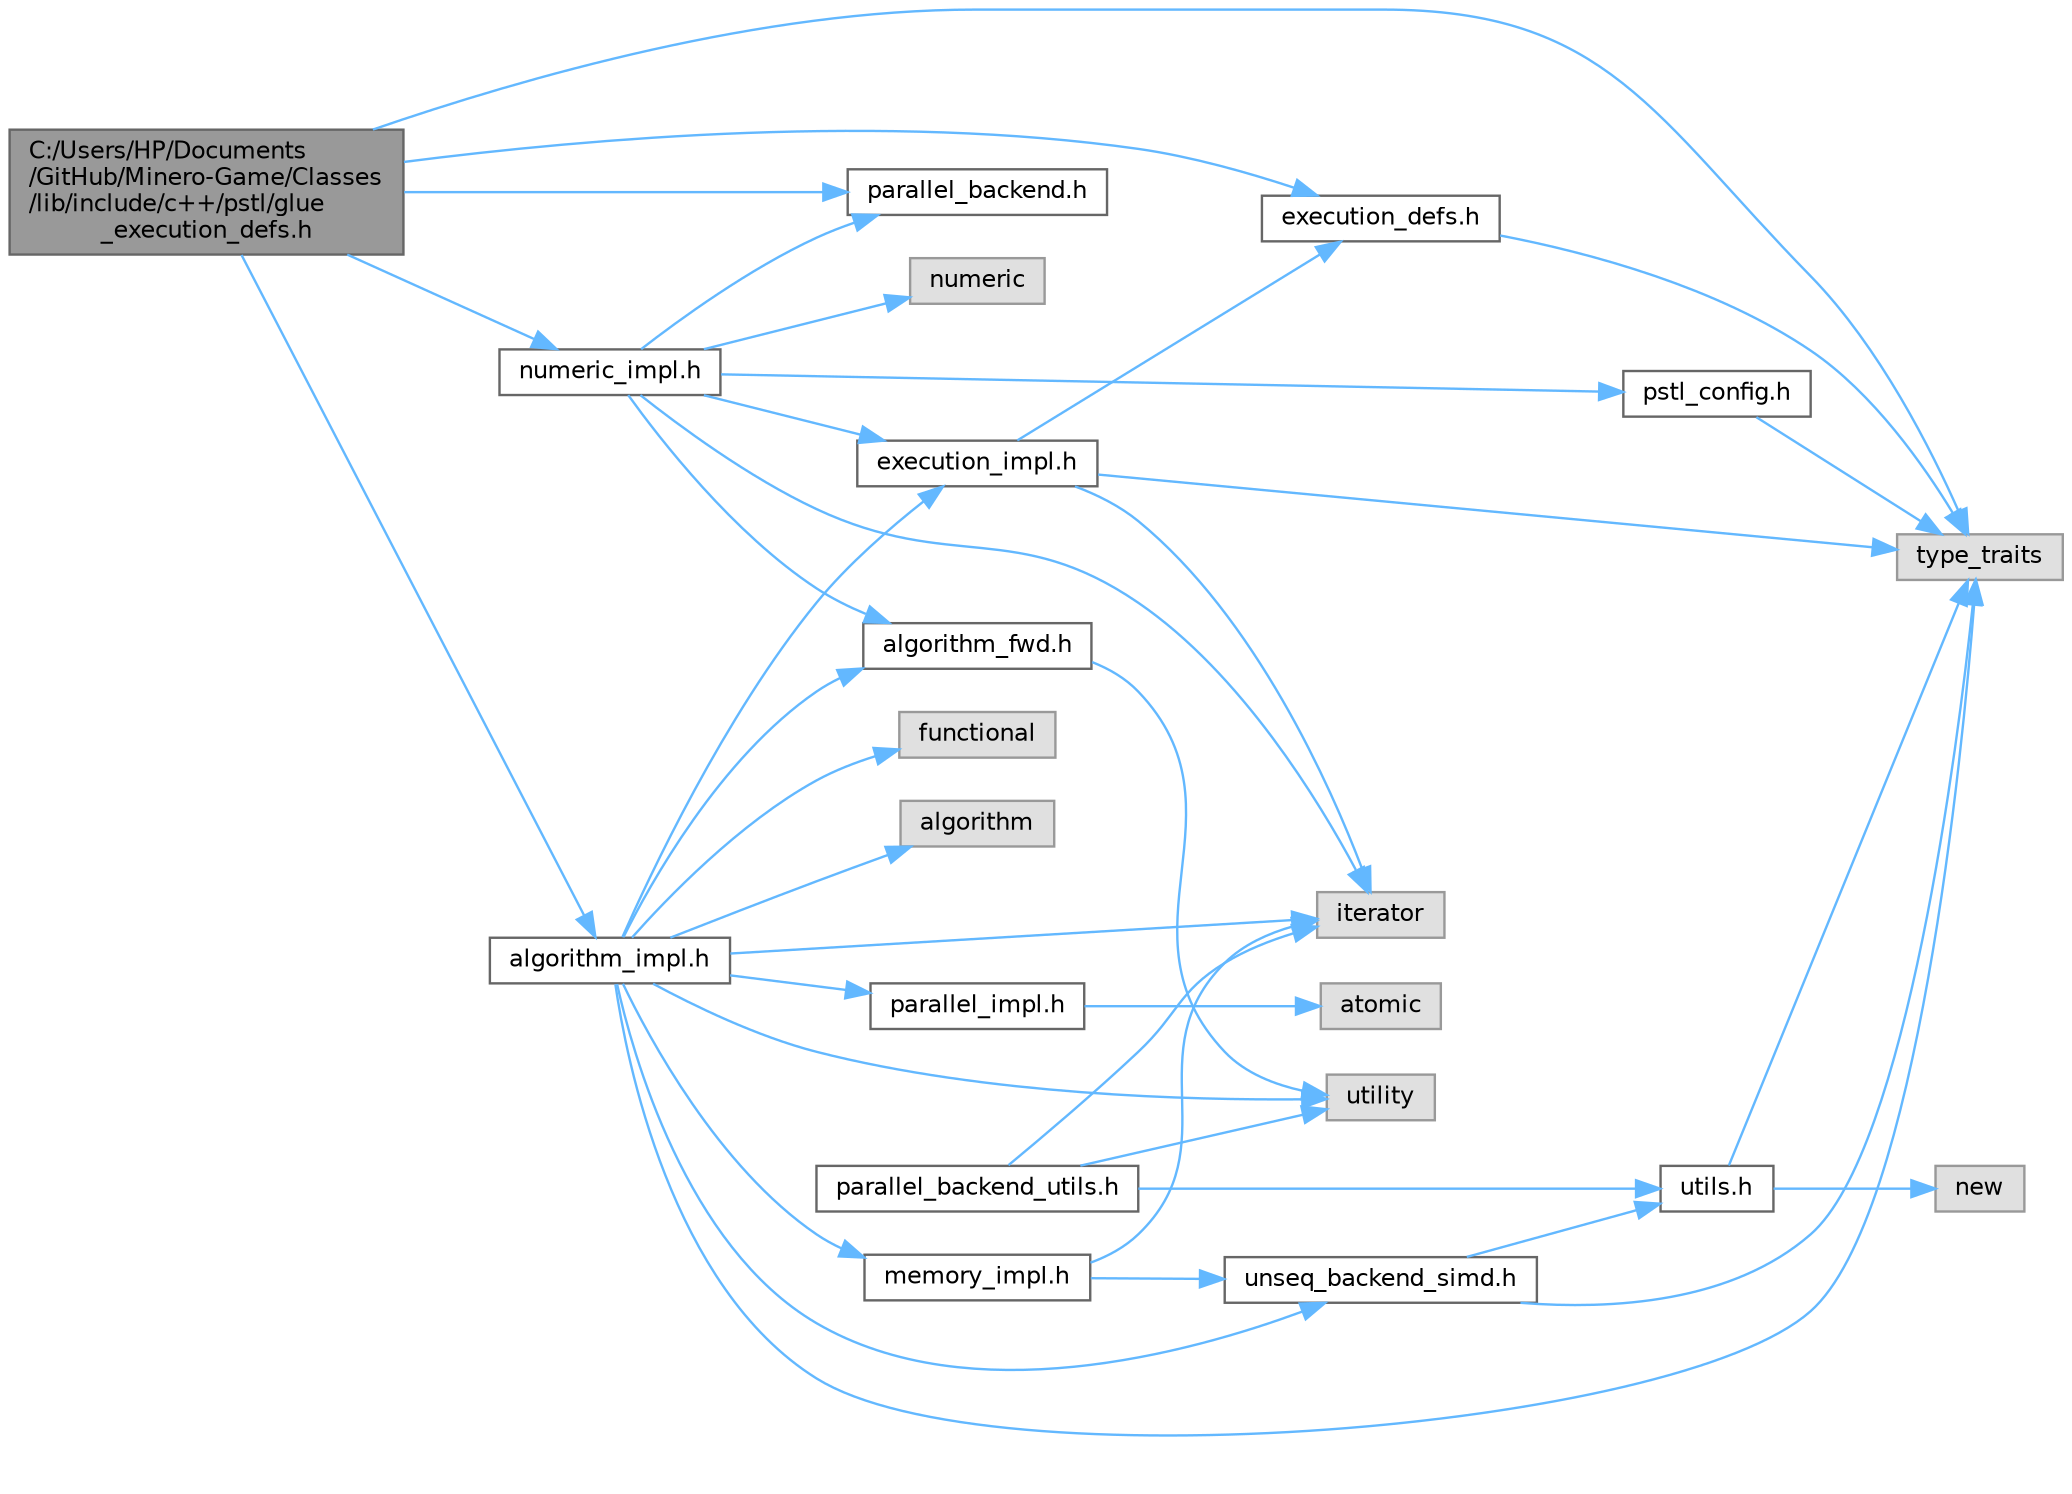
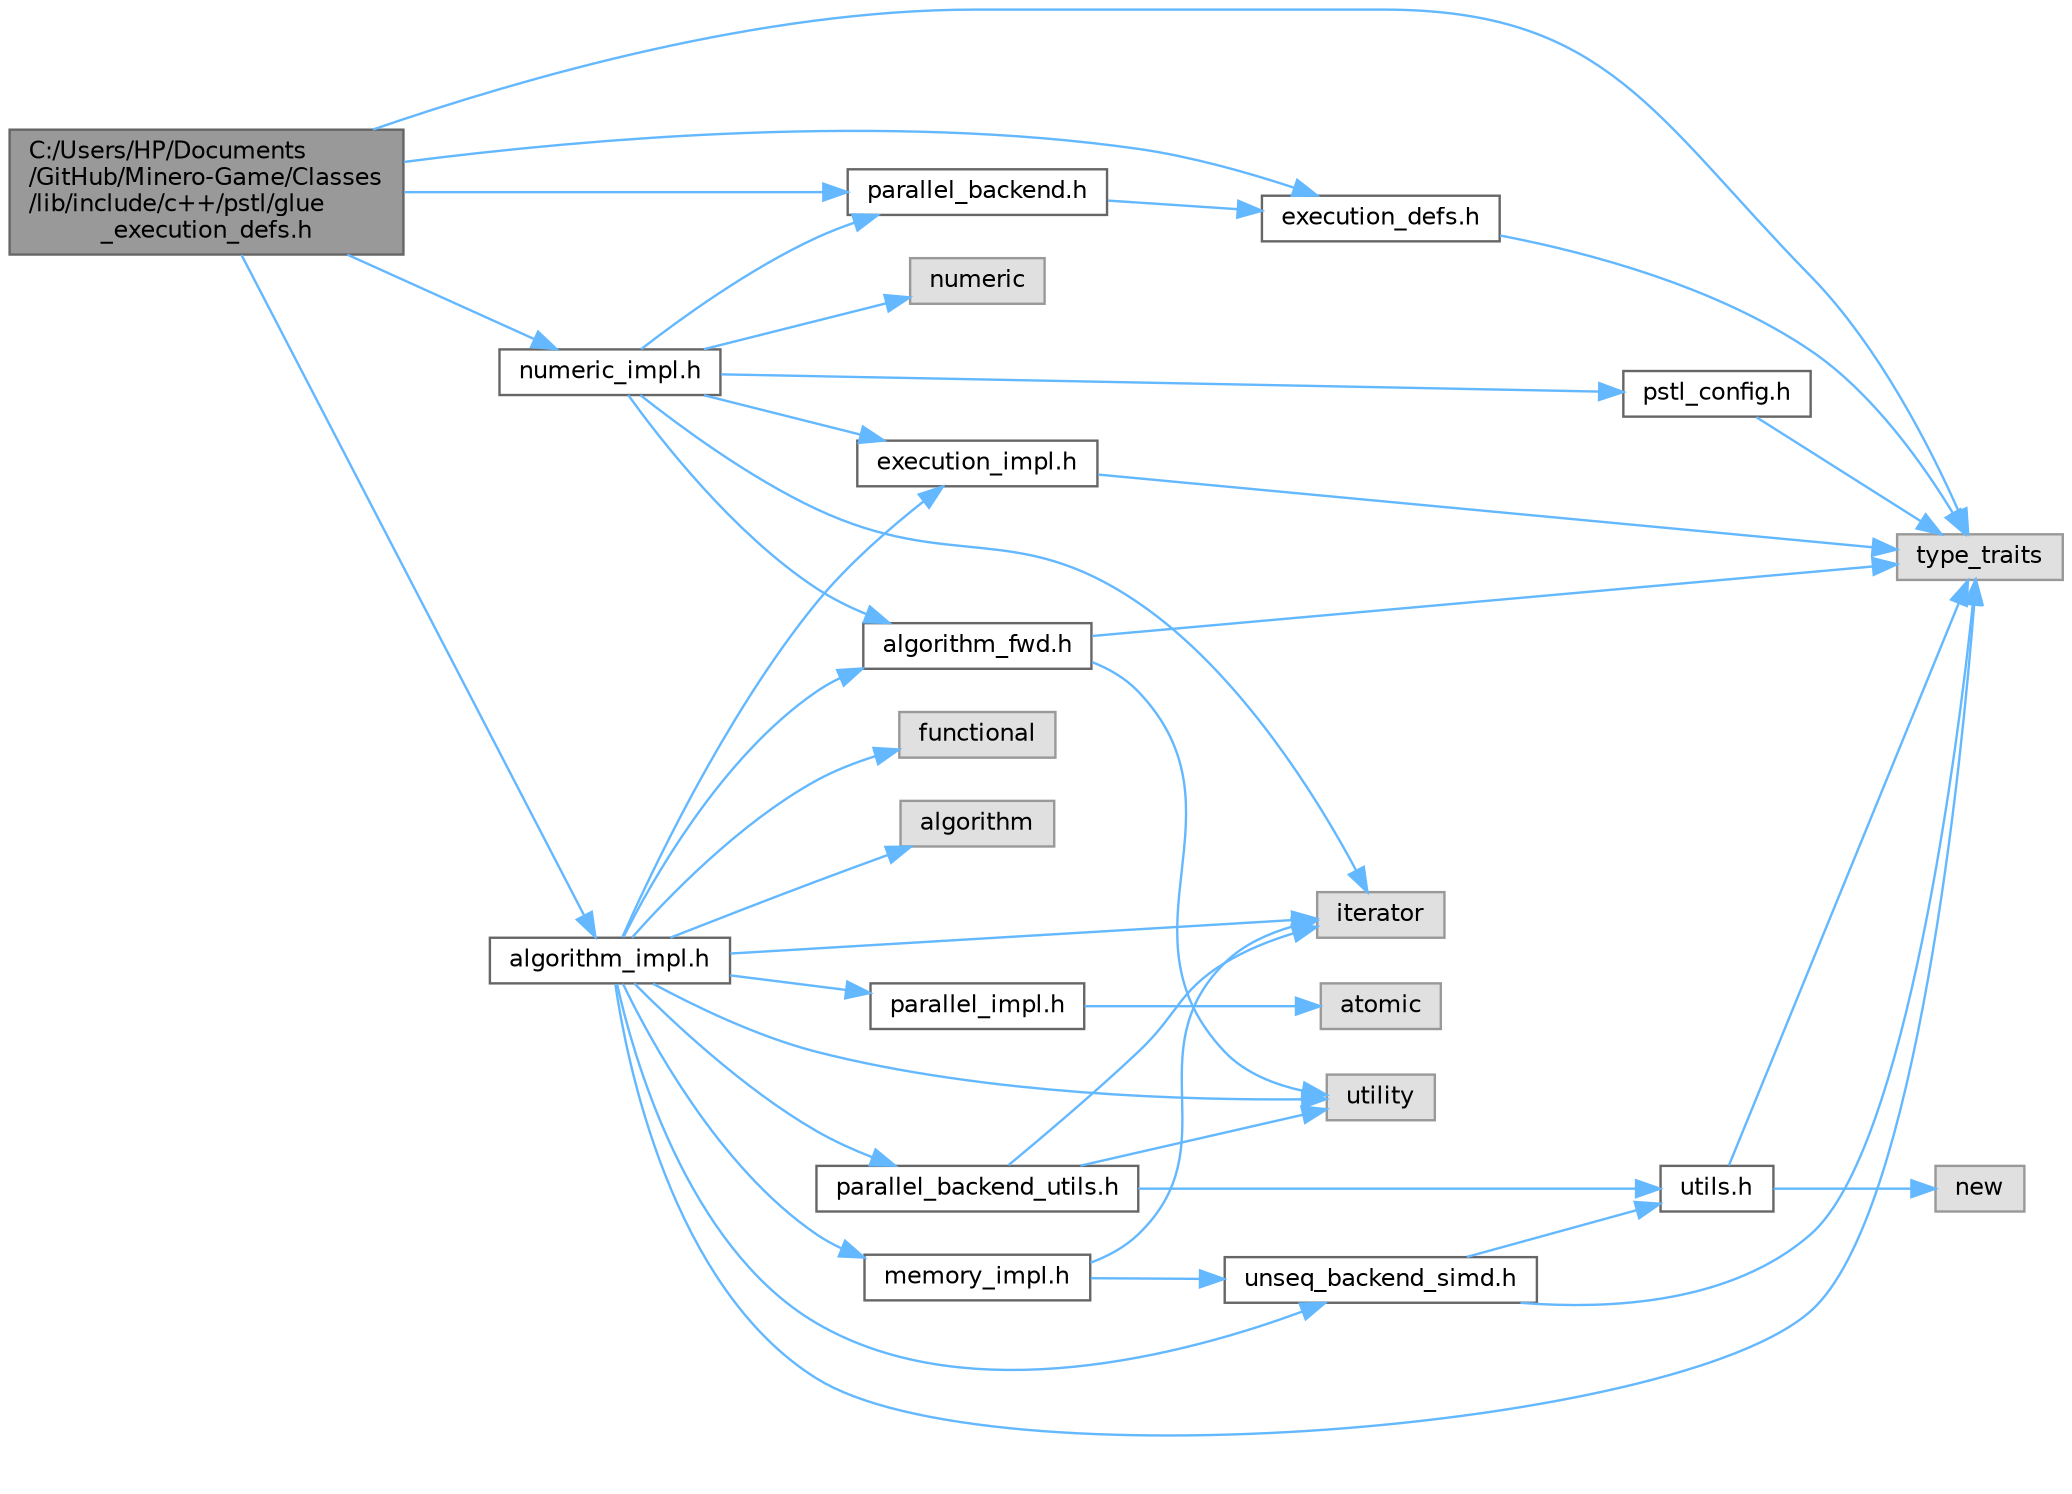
  digraph {
    rankdir=LR
    node [color=grey40 fillcolor=white fontname=Helvetica fontsize=10 shape=box style=filled]
    edge [color=steelblue1 fontname=Helvetica fontsize=10 labelfontname=Helvetica labelfontsize=10 style=solid]
    n1 [color=gray40 fillcolor=grey60 fontcolor=black height=0.2 label="C:/Users/HP/Documents\l/GitHub/Minero-Game/Classes\l/lib/include/c++/pstl/glue\l_execution_defs.h" width=0.4]
    n2 [color=grey60 fillcolor="#E0E0E0" height=0.2 label=type_traits width=0.4]
    n3 [height=0.2 label="execution_defs.h" width=0.4]
    n4 [height=0.2 label="algorithm_impl.h" width=0.4]
    n5 [height=0.2 label="parallel_backend.h" width=0.4]
    n6 [height=0.2 label="numeric_impl.h" width=0.4]
    n7 [color=grey60 fillcolor="#E0E0E0" height=0.2 label=iterator width=0.4]
    n8 [color=grey60 fillcolor="#E0E0E0" height=0.2 label=utility width=0.4]
    n9 [color=grey60 fillcolor="#E0E0E0" height=0.2 label=functional width=0.4]
    n10 [color=grey60 fillcolor="#E0E0E0" height=0.2 label=algorithm width=0.4]
    n11 [height=0.2 label="execution_impl.h" width=0.4]
    n12 [height=0.2 label="memory_impl.h" width=0.4]
    n13 [height=0.2 label="unseq_backend_simd.h" width=0.4]
    n14 [height=0.2 label="parallel_backend_utils.h" width=0.4]
    n15 [height=0.2 label="parallel_impl.h" width=0.4]
    n16 [height=0.2 label="algorithm_fwd.h" width=0.4]
    n17 [color=grey60 fillcolor="#E0E0E0" height=0.2 label=numeric width=0.4]
    n18 [height=0.2 label="pstl_config.h" width=0.4]
    n19 [height=0.2 label="utils.h" width=0.4]
    n20 [color=grey60 fillcolor="#E0E0E0" height=0.2 label=atomic width=0.4]
    n21 [color=grey60 fillcolor="#E0E0E0" height=0.2 label=new width=0.4]
    n1 -> n2
    n1 -> n3
    n1 -> n4
    n1 -> n5
    n1 -> n6
    n3 -> n2
    n4 -> n2
    n4 -> n7
    n4 -> n8
    n4 -> n9
    n4 -> n10
    n4 -> n11
    n4 -> n12
    n4 -> n13
+   n4 -> n14
    n4 -> n15
    n4 -> n16
    n6 -> n5
    n6 -> n7
    n6 -> n11
    n6 -> n16
    n6 -> n17
    n6 -> n18
    n11 -> n2
-   n11 -> n3
-   n11 -> n7
+   n5 -> n3
    n12 -> n7
    n12 -> n13
    n13 -> n2
    n13 -> n19
    n14 -> n7
    n14 -> n8
    n14 -> n19
    n15 -> n20
+   n16 -> n2
    n16 -> n8
    n18 -> n2
    n19 -> n2
    n19 -> n21
  }
